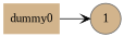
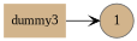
  digraph {
    rankdir=LR
    fontname="Liberation Serif"
    node [style=filled fillcolor=tan fontname="Liberation Serif"]
-   n1 [label=dummy0 shape=plaintext color=darkgreen]
+   n1 [label=dummy3 shape=plaintext color=darkgreen]
    n2 [label=1 shape=circle color=gray40]
    n1 -> n2 [arrowhead=vee fontname="Liberation Serif"]
  }
